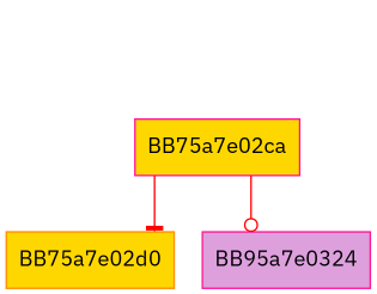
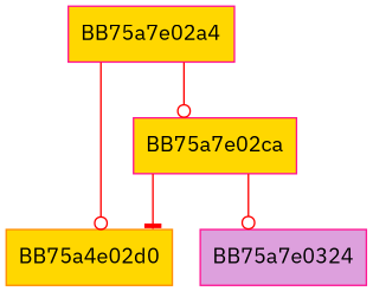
  digraph {
    fontname="IBM Plex Sans"
    splines=ortho
    node [color=deeppink fillcolor=gold fontname="IBM Plex Sans" shape=box style=filled]
    edge [arrowhead=odot color=red fontname="IBM Plex Sans"]
-   BB75a7e02d0 [color=darkorange]
+   BB75a7e02d0 [color=darkorange label=BB75a4e02d0]
+   BB75a7e02a4
    BB75a7e02ca
-   BB75a7e0324 [fillcolor=plum label=BB95a7e0324]
+   BB75a7e0324 [fillcolor=plum]
+   BB75a7e02a4 -> BB75a7e02d0
+   BB75a7e02a4 -> BB75a7e02ca
    BB75a7e02ca -> BB75a7e02d0 [arrowhead=tee]
    BB75a7e02ca -> BB75a7e0324
  }
